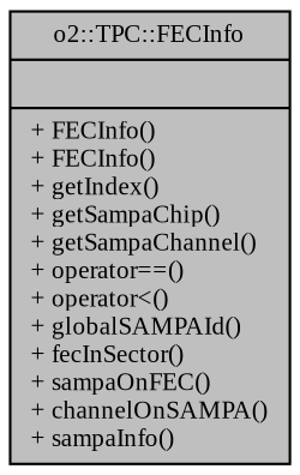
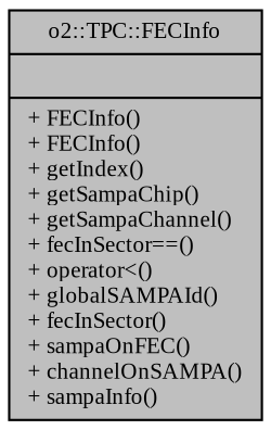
  digraph {
    fontname="Liberation Serif"
-   n1 [color=black fillcolor=grey75 fontcolor=black fontname="Liberation Serif" fontsize=10 height=0.2 label="{o2::TPC::FECInfo\n||+ FECInfo()\l+ FECInfo()\l+ getIndex()\l+ getSampaChip()\l+ getSampaChannel()\l+ operator==()\l+ operator\<()\l+ globalSAMPAId()\l+ fecInSector()\l+ sampaOnFEC()\l+ channelOnSAMPA()\l+ sampaInfo()\l}" shape=record style=filled width=0.4]
+   n1 [color=black fillcolor=grey75 fontcolor=black fontname="Liberation Serif" fontsize=10 height=0.2 label="{o2::TPC::FECInfo\n||+ FECInfo()\l+ FECInfo()\l+ getIndex()\l+ getSampaChip()\l+ getSampaChannel()\l+ fecInSector==()\l+ operator\<()\l+ globalSAMPAId()\l+ fecInSector()\l+ sampaOnFEC()\l+ channelOnSAMPA()\l+ sampaInfo()\l}" shape=record style=filled width=0.4]
  }
